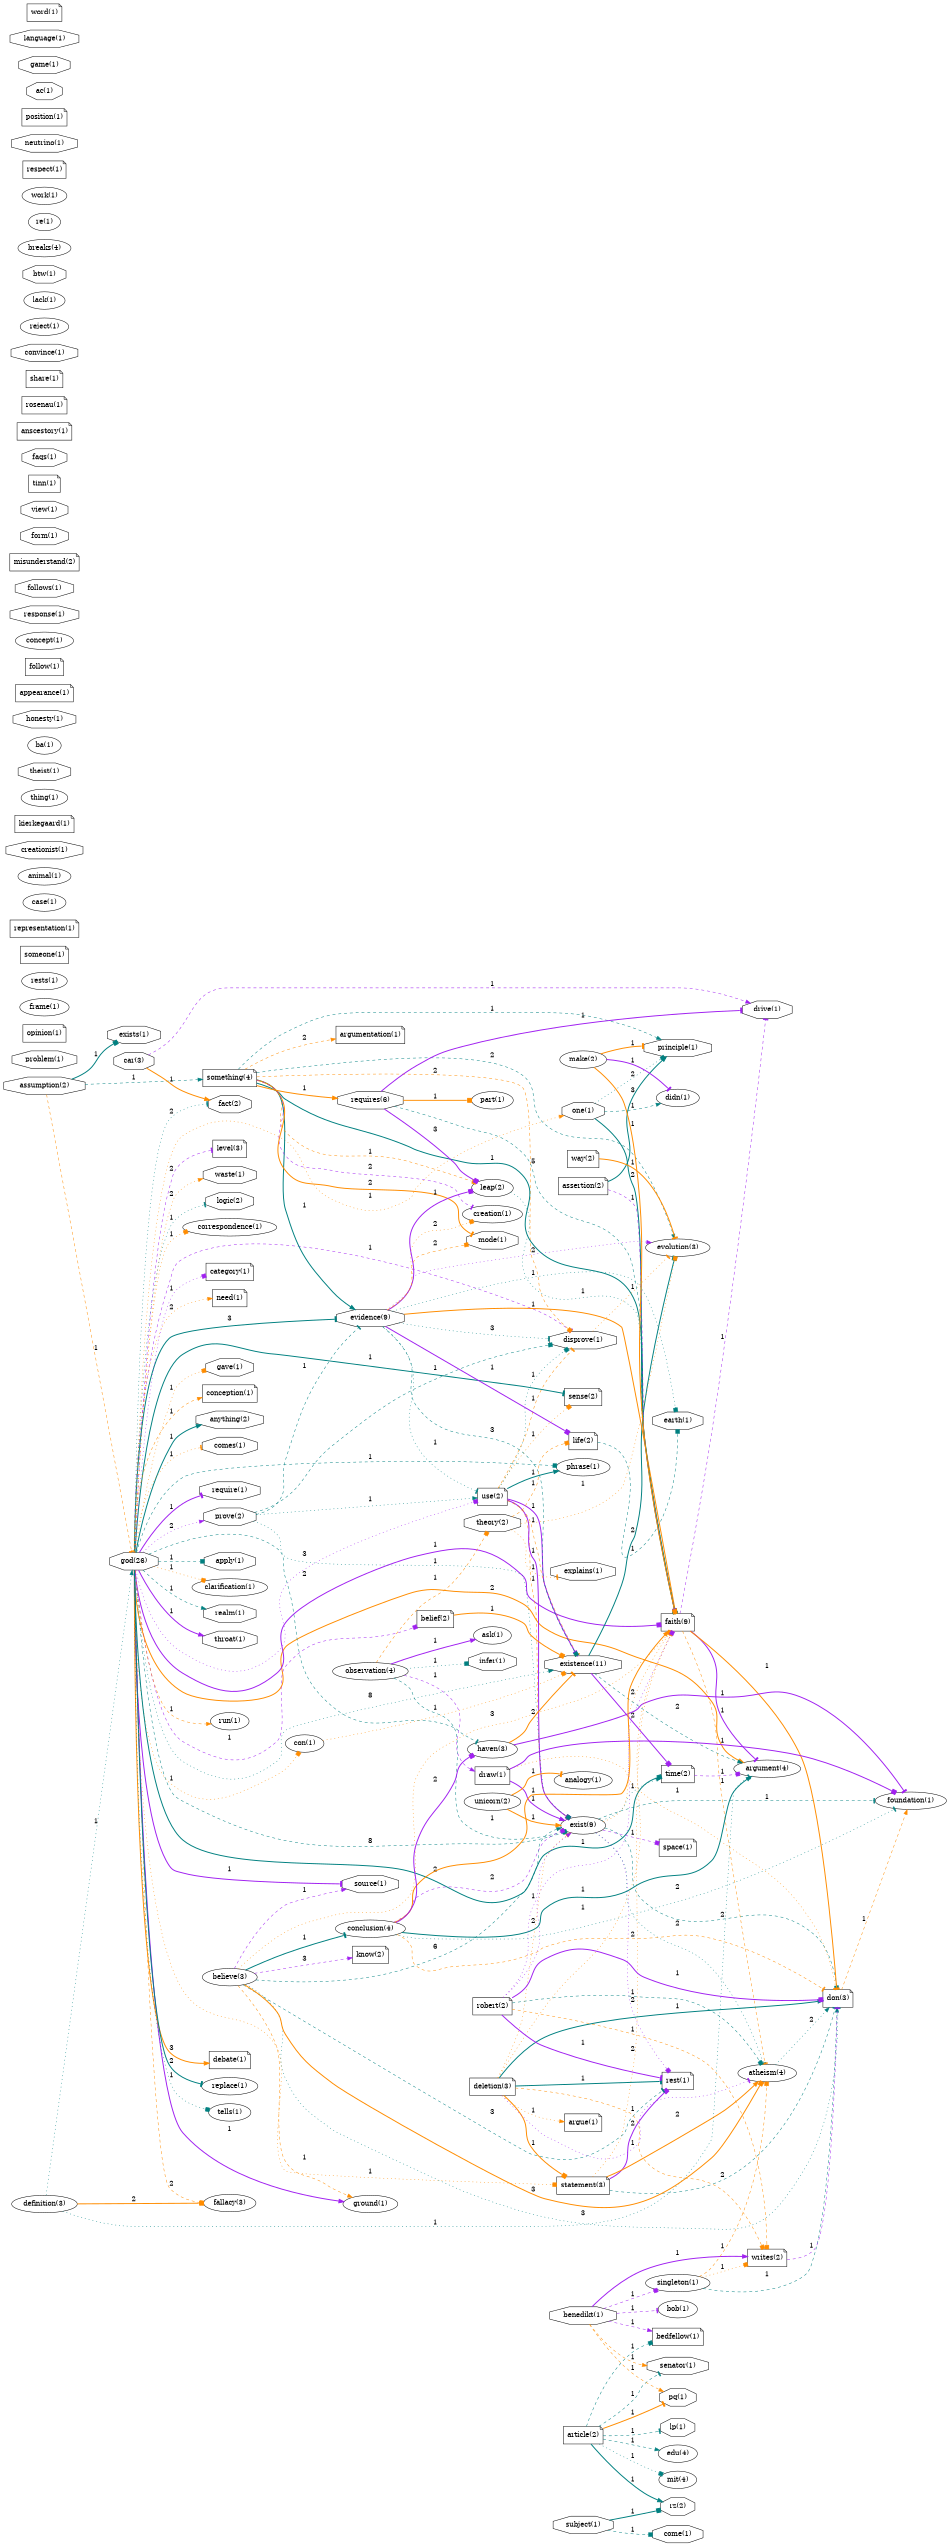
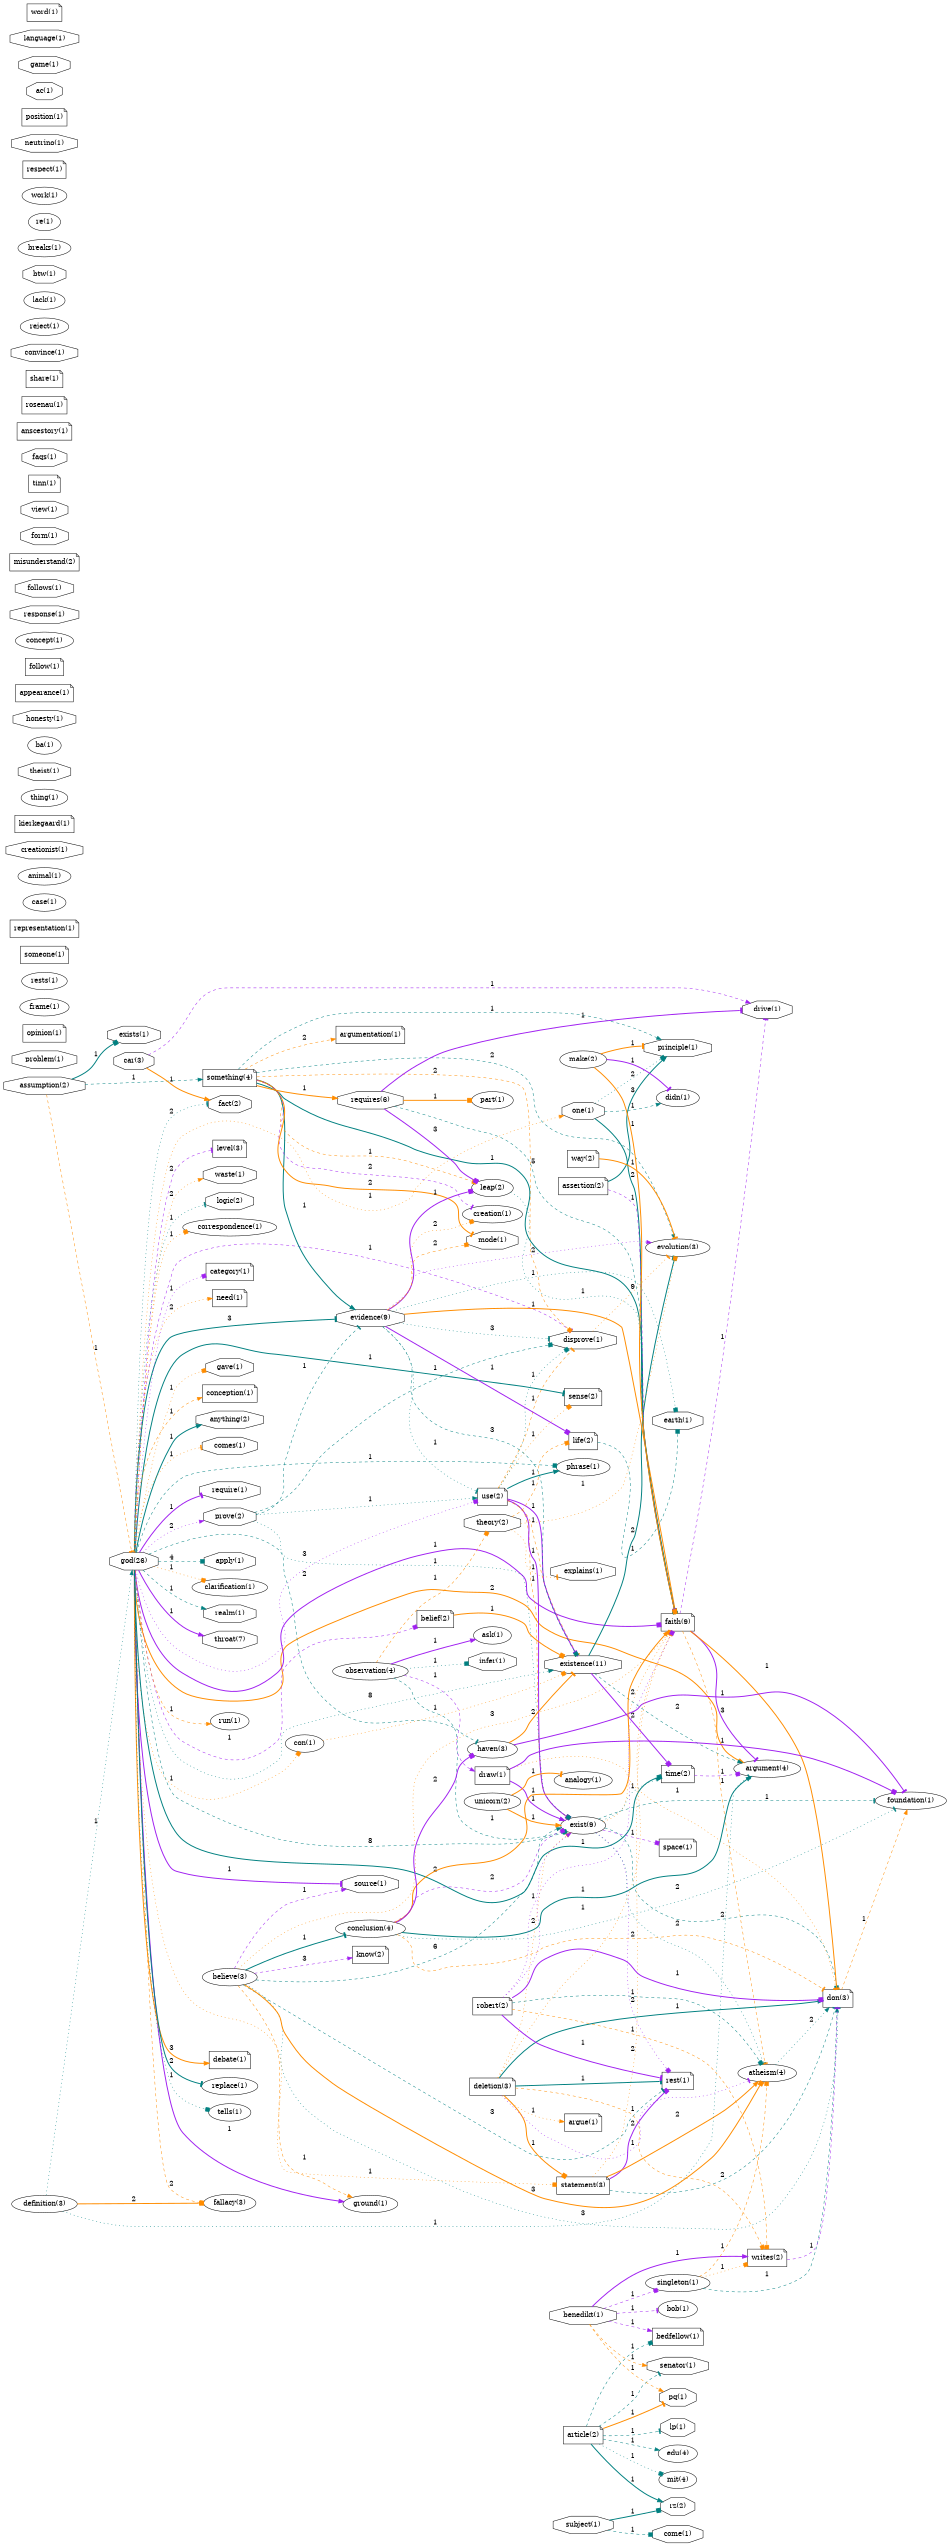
  digraph {
    rankdir=LR
    node [shape=octagon]
    edge [arrowhead=box color=teal style=dashed]
    n1 [label="assumption(2)"]
    n2 [label="god(26)"]
    n3 [label="exists(1)"]
    n4 [label="something(4)" shape=note]
    n5 [label="exist(9)" shape=ellipse]
    n6 [label="fallacy(3)" shape=ellipse]
    n7 [label="argument(4)" shape=ellipse]
    n8 [label="use(2)" shape=note]
    n9 [label="sense(2)" shape=note]
    n10 [label="phrase(1)" shape=ellipse]
    n11 [label="disprove(1)"]
    n12 [label="existence(11)"]
    n13 [label="source(1)"]
    n14 [label="ground(1)" shape=ellipse]
    n15 [label="faith(9)" shape=note]
    n16 [label="debate(1)" shape=note]
    n17 [label="prove(2)"]
    n18 [label="replace(1)" shape=ellipse]
    n19 [label="tells(1)" shape=ellipse]
    n20 [label="fact(2)"]
    n21 [label="con(1)" shape=ellipse]
    n22 [label="level(3)" shape=note]
    n23 [label="waste(1)"]
    n24 [label="logic(2)"]
    n25 [label="correspondence(1)" shape=ellipse]
    n26 [label="evidence(9)"]
    n27 [label="belief(2)" shape=note]
    n28 [label="category(1)" shape=note]
    n29 [label="need(1)" shape=note]
    n30 [label="gave(1)"]
    n31 [label="conception(1)" shape=note]
    n32 [label="anything(2)"]
    n33 [label="comes(1)"]
    n34 [label="require(1)"]
    n35 [label="apply(1)"]
    n36 [label="haven(3)" shape=ellipse]
    n37 [label="statement(3)" shape=note]
    n38 [label="clarification(1)" shape=ellipse]
    n39 [label="one(1)"]
    n40 [label="realm(1)"]
-   n41 [label="throat(1)"]
+   n41 [label="throat(7)"]
    n42 [label="run(1)" shape=ellipse]
    n43 [label="time(2)" shape=note]
    n44 [label="evolution(3)" shape=ellipse]
    n45 [label="argumentation(1)" shape=note]
    n46 [label="requires(6)"]
    n47 [label="leap(2)" shape=ellipse]
    n48 [label="mode(1)"]
    n49 [label="creation(1)" shape=ellipse]
    n50 [label="principle(1)"]
    n51 [label="don(3)" shape=note]
    n52 [label="foundation(1)" shape=ellipse]
    n53 [label="rest(1)" shape=note]
    n54 [label="atheism(4)" shape=ellipse]
    n55 [label="space(1)" shape=note]
    n56 [label="drive(1)"]
    n57 [label="life(2)" shape=note]
    n58 [label="earth(1)"]
    n59 [label="didn(1)" shape=ellipse]
    n60 [label="part(1)" shape=ellipse]
    n61 [label="observation(4)" shape=ellipse]
    n62 [label="infer(1)"]
    n63 [label="ask(1)" shape=ellipse]
    n64 [label="theory(2)"]
    n65 [label="draw(1)" shape=note]
    n66 [label="explains(1)"]
    n67 [label="problem(1)"]
    n68 [label="opinion(1)" shape=note]
    n69 [label="frame(1)" shape=ellipse]
    n70 [label="rests(1)" shape=ellipse]
    n71 [label="someone(1)" shape=note]
    n72 [label="representation(1)" shape=note]
    n73 [label="definition(3)" shape=ellipse]
    n74 [label="case(1)" shape=ellipse]
    n75 [label="animal(1)" shape=ellipse]
    n76 [label="creationist(1)"]
    n77 [label="kierkegaard(1)" shape=note]
    n78 [label="thing(1)" shape=ellipse]
    n79 [label="theist(1)"]
    n80 [label="ba(1)" shape=ellipse]
    n81 [label="honesty(1)"]
    n82 [label="appearance(1)" shape=note]
    n83 [label="follow(1)" shape=note]
    n84 [label="concept(1)" shape=ellipse]
    n85 [label="response(1)"]
    n86 [label="believe(3)" shape=ellipse]
    n87 [label="know(2)" shape=note]
    n88 [label="conclusion(4)" shape=ellipse]
    n89 [label="follows(1)"]
    n90 [label="misunderstand(2)" shape=note]
    n91 [label="car(3)"]
    n92 [label="article(2)" shape=note]
    n93 [label="lp(1)"]
    n94 [label="pq(1)"]
    n95 [label="edu(4)" shape=ellipse]
    n96 [label="mit(4)" shape=ellipse]
    n97 [label="bedfellow(1)" shape=note]
    n98 [label="senator(1)"]
    n99 [label="rz(2)"]
    n100 [label="subject(1)"]
    n101 [label="come(1)"]
    n102 [label="form(1)"]
    n103 [label="view(1)"]
    n104 [label="tinn(1)" shape=note]
    n105 [label="benedikt(1)"]
    n106 [label="bob(1)" shape=ellipse]
    n107 [label="singleton(1)" shape=ellipse]
    n108 [label="writes(2)" shape=note]
    n109 [label="faqs(1)"]
    n110 [label="anscestory(1)" shape=note]
    n111 [label="rosenau(1)" shape=note]
    n112 [label="share(1)" shape=note]
    n113 [label="convince(1)"]
    n114 [label="reject(1)" shape=ellipse]
    n115 [label="lack(1)" shape=ellipse]
    n116 [label="btw(1)"]
-   n117 [label="breaks(4)" shape=ellipse]
+   n117 [label="breaks(1)" shape=ellipse]
    n118 [label="assertion(2)" shape=note]
    n119 [label="deletion(3)" shape=note]
    n120 [label="argue(1)" shape=note]
    n121 [label="re(1)" shape=ellipse]
    n122 [label="make(2)" shape=ellipse]
    n123 [label="work(1)" shape=ellipse]
    n124 [label="respect(1)" shape=note]
    n125 [label="neutrino(1)"]
    n126 [label="position(1)" shape=note]
    n127 [label="ac(1)"]
    n128 [label="game(1)"]
    n129 [label="unicorn(2)" shape=ellipse]
    n130 [label="analogy(1)" shape=ellipse]
    n131 [label="robert(2)" shape=note]
    n132 [label="way(2)" shape=note]
    n133 [label="language(1)"]
    n134 [label="word(1)" shape=note]
    n1 -> n2 [arrowhead=tee color=darkorange label=1]
    n1 -> n3 [label=1 style=bold]
    n1 -> n4 [arrowhead=normal label=1]
    n2 -> n5 [label=8]
    n2 -> n6 [color=darkorange label=2]
    n2 -> n7 [arrowhead=normal color=darkorange label=2 style=bold]
    n2 -> n8 [color=purple label=3 style=dotted]
    n2 -> n9 [arrowhead=tee label=1 style=bold]
    n2 -> n10 [label=1]
    n2 -> n11 [arrowhead=tee color=purple label=1]
    n2 -> n12 [arrowhead=normal label=8 style=dotted]
    n2 -> n13 [arrowhead=tee color=purple label=1 style=bold]
    n2 -> n14 [arrowhead=normal color=purple label=1 style=bold]
    n2 -> n15 [color=purple label=1 style=bold]
    n2 -> n16 [arrowhead=normal color=darkorange label=3 style=bold]
    n2 -> n17 [arrowhead=normal color=purple label=2 style=dotted]
    n2 -> n18 [arrowhead=tee label=2 style=bold]
    n2 -> n19 [label=1 style=dotted]
    n2 -> n20 [arrowhead=tee label=2 style=dotted]
    n2 -> n21 [color=darkorange label=1 style=dotted]
    n2 -> n22 [arrowhead=tee color=purple label=2]
    n2 -> n23 [arrowhead=normal color=darkorange label=2 style=dotted]
    n2 -> n24 [arrowhead=tee label=1 style=dotted]
    n2 -> n25 [color=darkorange label=1 style=dotted]
    n2 -> n26 [arrowhead=tee label=3 style=bold]
    n2 -> n27 [color=purple label=1]
    n2 -> n28 [color=purple label=1 style=dotted]
    n2 -> n29 [arrowhead=normal color=darkorange label=2 style=dotted]
    n2 -> n30 [color=darkorange label=1 style=dotted]
    n2 -> n31 [arrowhead=normal color=darkorange label=1]
    n2 -> n32 [arrowhead=normal label=1 style=bold]
    n2 -> n33 [arrowhead=tee color=darkorange label=1 style=dotted]
    n2 -> n34 [arrowhead=tee color=purple label=1 style=bold]
-   n2 -> n35 [label=1]
+   n2 -> n35 [label=4]
    n2 -> n36 [arrowhead=tee label=2]
    n2 -> n37 [color=darkorange label=1 style=dotted]
    n2 -> n38 [color=darkorange label=1 style=dotted]
    n2 -> n39 [arrowhead=normal color=darkorange label=1 style=dotted]
    n2 -> n40 [arrowhead=normal label=1]
    n2 -> n41 [arrowhead=normal color=purple label=1 style=bold]
    n2 -> n42 [arrowhead=normal color=darkorange label=1]
    n2 -> n43 [label=2 style=bold]
    n4 -> n11 [color=darkorange label=2]
    n4 -> n15 [label=1 style=bold]
    n4 -> n26 [arrowhead=normal label=1 style=bold]
    n4 -> n44 [arrowhead=normal label=2]
    n4 -> n45 [arrowhead=normal color=darkorange label=2]
    n4 -> n46 [arrowhead=normal color=darkorange label=1 style=bold]
    n4 -> n47 [color=darkorange label=1]
    n4 -> n48 [arrowhead=tee color=darkorange label=2 style=bold]
    n4 -> n49 [arrowhead=tee color=purple label=2]
    n4 -> n50 [arrowhead=normal label=1]
    n5 -> n15 [arrowhead=tee color=darkorange label=2 style=dotted]
    n5 -> n43 [arrowhead=normal label=1 style=dotted]
    n5 -> n51 [label=2]
    n5 -> n52 [arrowhead=tee label=1]
    n5 -> n53 [color=purple label=2 style=dotted]
    n5 -> n54 [arrowhead=tee label=2 style=dotted]
    n5 -> n55 [color=purple label=1]
    n8 -> n5 [color=darkorange label=1]
    n8 -> n5 [color=purple label=1 style=bold]
    n8 -> n9 [color=darkorange label=1 style=dotted]
    n8 -> n10 [arrowhead=normal label=1 style=bold]
    n8 -> n11 [label=1 style=dotted]
    n8 -> n11 [arrowhead=tee color=darkorange label=1]
    n8 -> n12 [arrowhead=tee color=darkorange label=1]
    n8 -> n12 [arrowhead=normal color=purple label=1 style=bold]
-   n11 -> n44 [arrowhead=tee color=darkorange label=1 style=dotted]
+   n11 -> n44 [arrowhead=tee color=darkorange label=9 style=dotted]
    n12 -> n7 [arrowhead=normal label=2]
    n12 -> n43 [color=purple label=2 style=bold]
    n12 -> n44 [label=2 style=bold]
-   n15 -> n7 [arrowhead=tee color=purple label=1 style=bold]
+   n15 -> n7 [arrowhead=tee color=purple label=3 style=bold]
    n15 -> n51 [arrowhead=tee color=darkorange label=1 style=bold]
    n15 -> n54 [arrowhead=tee color=darkorange label=1]
    n15 -> n56 [arrowhead=tee color=purple label=1]
    n17 -> n5 [label=1 style=dotted]
    n17 -> n8 [arrowhead=normal label=1 style=dotted]
    n17 -> n11 [label=1]
    n17 -> n26 [arrowhead=tee label=1]
    n21 -> n12 [color=darkorange label=1 style=dotted]
    n26 -> n8 [arrowhead=tee label=1 style=dotted]
    n26 -> n11 [arrowhead=tee label=3 style=dotted]
    n26 -> n12 [label=3]
    n26 -> n15 [arrowhead=normal color=darkorange label=1 style=bold]
    n26 -> n44 [arrowhead=normal color=purple label=2 style=dotted]
    n26 -> n47 [color=purple label=1 style=bold]
    n26 -> n48 [color=darkorange label=2]
    n26 -> n49 [color=darkorange label=2 style=dotted]
    n26 -> n57 [color=purple label=1 style=bold]
    n26 -> n58 [label=1 style=dotted]
    n27 -> n12 [color=darkorange label=1 style=bold]
    n36 -> n12 [arrowhead=tee color=darkorange label=2 style=bold]
    n36 -> n52 [arrowhead=tee color=purple label=1 style=bold]
    n37 -> n15 [arrowhead=normal color=darkorange label=2 style=dotted]
    n37 -> n51 [arrowhead=tee label=2]
    n37 -> n53 [color=purple label=2 style=bold]
    n37 -> n54 [arrowhead=normal color=darkorange label=2 style=bold]
    n39 -> n15 [arrowhead=tee label=2 style=bold]
    n39 -> n50 [label=2 style=dotted]
    n39 -> n59 [arrowhead=normal label=1]
    n43 -> n7 [color=purple label=1]
    n46 -> n15 [label=5]
    n46 -> n47 [color=purple label=3 style=bold]
    n46 -> n56 [arrowhead=tee color=purple label=1 style=bold]
    n46 -> n60 [color=darkorange label=1 style=bold]
    n47 -> n15 [arrowhead=normal label=1 style=dotted]
    n51 -> n52 [arrowhead=normal color=darkorange label=1]
    n54 -> n51 [arrowhead=normal label=2 style=dotted]
    n57 -> n58 [label=1]
    n61 -> n5 [label=1]
    n61 -> n62 [label=1 style=dotted]
    n61 -> n63 [arrowhead=normal color=purple label=1 style=bold]
    n61 -> n64 [color=darkorange label=1]
    n61 -> n65 [arrowhead=normal color=purple label=1]
    n64 -> n44 [color=darkorange label=1 style=dotted]
    n64 -> n57 [color=darkorange label=1]
    n64 -> n66 [arrowhead=tee color=darkorange label=1 style=dotted]
    n65 -> n5 [arrowhead=normal color=purple label=1 style=bold]
    n65 -> n51 [arrowhead=tee color=darkorange label=1 style=dotted]
    n65 -> n52 [color=purple label=1 style=bold]
    n73 -> n2 [arrowhead=normal label=1 style=dotted]
    n73 -> n6 [color=darkorange label=2 style=bold]
    n73 -> n7 [arrowhead=tee label=1 style=dotted]
    n86 -> n5 [arrowhead=normal label=6]
    n86 -> n13 [arrowhead=normal color=purple label=1]
    n86 -> n14 [arrowhead=normal color=darkorange label=1]
    n86 -> n15 [color=darkorange label=3 style=dotted]
    n86 -> n51 [arrowhead=tee label=3 style=dotted]
    n86 -> n53 [arrowhead=tee label=3]
    n86 -> n54 [color=darkorange label=3 style=bold]
    n86 -> n87 [arrowhead=normal color=purple label=3]
    n86 -> n88 [arrowhead=tee label=1 style=bold]
    n88 -> n5 [color=purple label=2]
    n88 -> n7 [arrowhead=normal label=1 style=bold]
    n88 -> n15 [arrowhead=normal color=darkorange label=1 style=bold]
    n88 -> n36 [color=purple label=2 style=bold]
    n88 -> n51 [arrowhead=tee color=darkorange label=2]
    n88 -> n52 [arrowhead=tee label=2 style=dotted]
    n91 -> n20 [arrowhead=normal color=darkorange label=1 style=bold]
    n91 -> n56 [arrowhead=normal color=purple label=1]
    n92 -> n93 [arrowhead=tee label=1]
    n92 -> n94 [arrowhead=tee color=darkorange label=1 style=bold]
    n92 -> n95 [arrowhead=normal label=1]
    n92 -> n96 [label=1 style=dotted]
    n92 -> n97 [label=1]
    n92 -> n98 [arrowhead=tee label=1]
    n92 -> n99 [arrowhead=normal label=1 style=bold]
    n100 -> n99 [label=1 style=bold]
    n100 -> n101 [label=1]
    n105 -> n94 [arrowhead=normal color=darkorange label=1]
    n105 -> n97 [arrowhead=normal color=purple label=1]
    n105 -> n98 [arrowhead=normal color=darkorange label=1]
    n105 -> n106 [arrowhead=tee color=purple label=1]
    n105 -> n107 [color=purple label=1]
    n105 -> n108 [arrowhead=normal color=purple label=1 style=bold]
    n107 -> n51 [arrowhead=normal label=1]
    n107 -> n54 [color=darkorange label=1]
    n107 -> n108 [color=darkorange label=1 style=dotted]
    n108 -> n51 [arrowhead=tee color=purple label=1]
    n118 -> n15 [arrowhead=normal color=purple label=1]
    n118 -> n50 [arrowhead=normal label=3 style=bold]
    n119 -> n5 [arrowhead=normal color=darkorange label=2 style=dotted]
    n119 -> n15 [color=darkorange label=1 style=dotted]
    n119 -> n37 [color=darkorange label=1 style=bold]
    n119 -> n51 [arrowhead=normal label=1 style=bold]
    n119 -> n53 [arrowhead=tee label=1 style=bold]
    n119 -> n54 [arrowhead=tee color=purple label=1 style=dotted]
    n119 -> n108 [color=darkorange label=1]
    n119 -> n120 [arrowhead=normal color=darkorange label=1 style=dotted]
    n122 -> n15 [color=darkorange label=1 style=bold]
    n122 -> n50 [arrowhead=tee color=darkorange label=1 style=bold]
    n122 -> n59 [arrowhead=tee color=purple label=1 style=bold]
    n129 -> n5 [arrowhead=normal color=darkorange label=1 style=bold]
    n129 -> n130 [arrowhead=tee color=darkorange label=1 style=bold]
    n131 -> n5 [arrowhead=normal color=purple label=1 style=dotted]
    n131 -> n15 [color=purple label=1 style=dotted]
    n131 -> n51 [color=purple label=1 style=bold]
    n131 -> n53 [arrowhead=tee color=purple label=1 style=bold]
    n131 -> n54 [label=1]
    n131 -> n108 [color=darkorange label=1]
    n132 -> n44 [arrowhead=tee color=darkorange label=1 style=bold]
  }
